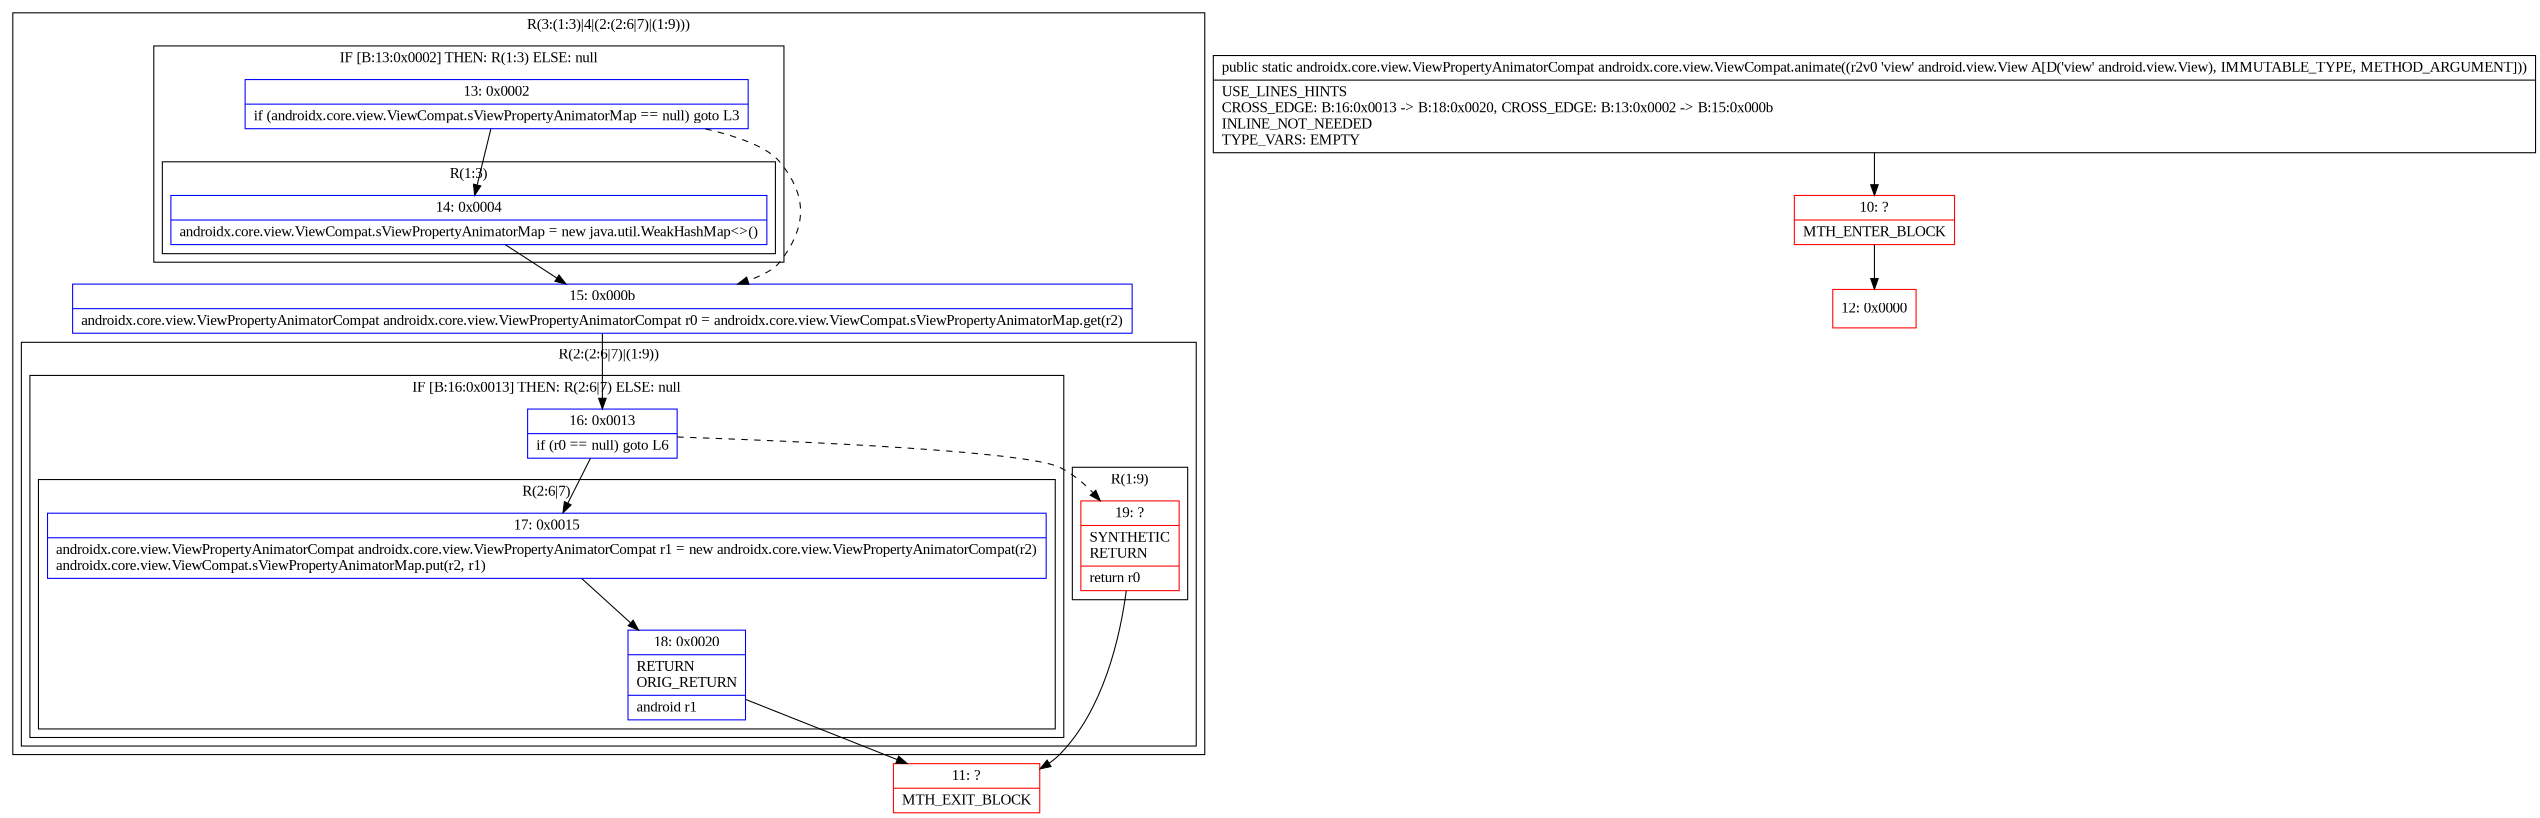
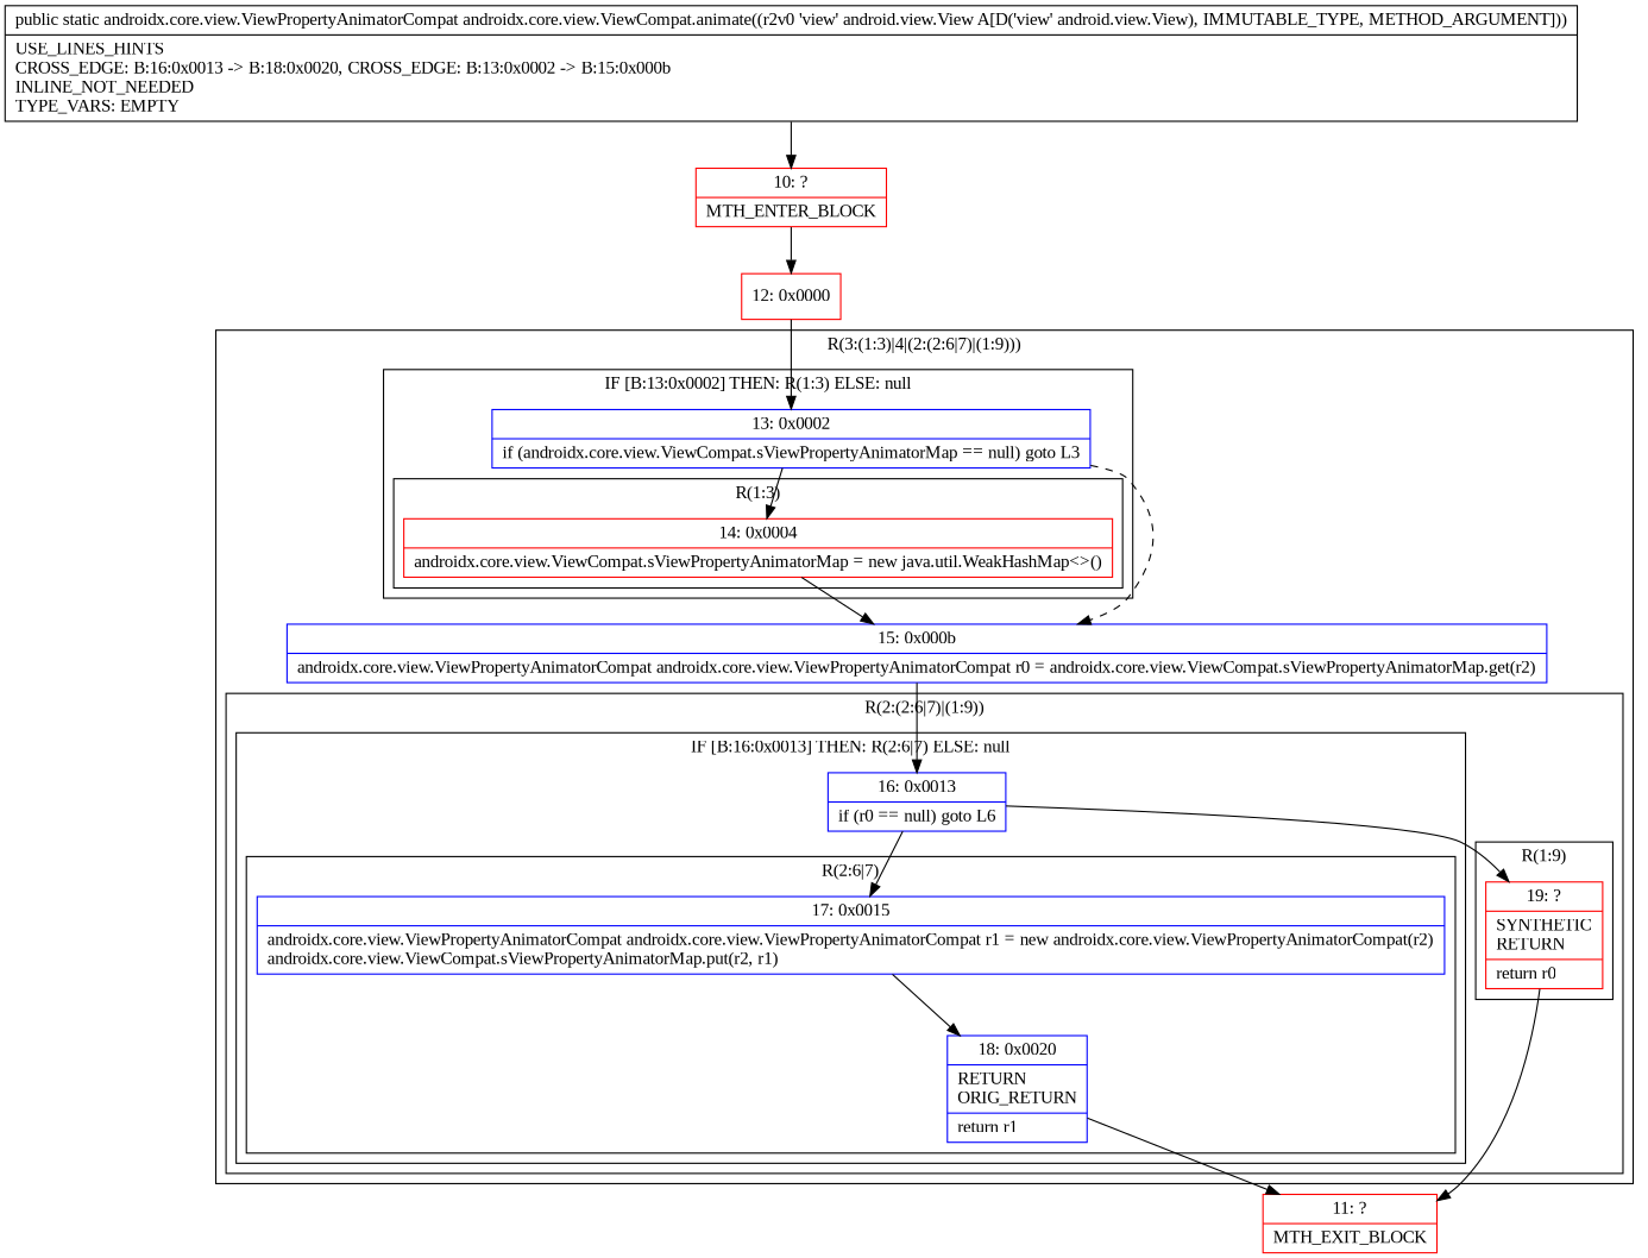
  digraph {
    fontname="Liberation Serif"
    node [color=blue fontname="Liberation Serif" shape=record]
    edge [fontname="Liberation Serif"]
-   n1 [label="{14\:\ 0x0004|androidx.core.view.ViewCompat.sViewPropertyAnimatorMap = new java.util.WeakHashMap\<\>()\l}"]
+   n1 [color=red label="{14\:\ 0x0004|androidx.core.view.ViewCompat.sViewPropertyAnimatorMap = new java.util.WeakHashMap\<\>()\l}"]
    n2 [label="{13\:\ 0x0002|if (androidx.core.view.ViewCompat.sViewPropertyAnimatorMap == null) goto L3\l}"]
    n3 [label="{17\:\ 0x0015|androidx.core.view.ViewPropertyAnimatorCompat androidx.core.view.ViewPropertyAnimatorCompat r1 = new androidx.core.view.ViewPropertyAnimatorCompat(r2)\landroidx.core.view.ViewCompat.sViewPropertyAnimatorMap.put(r2, r1)\l}"]
-   n4 [label="{18\:\ 0x0020|RETURN\lORIG_RETURN\l|android r1\l}"]
+   n4 [label="{18\:\ 0x0020|RETURN\lORIG_RETURN\l|return r1\l}"]
    n5 [label="{16\:\ 0x0013|if (r0 == null) goto L6\l}"]
    n6 [color=red label="{19\:\ ?|SYNTHETIC\lRETURN\l|return r0\l}"]
    n7 [label="{15\:\ 0x000b|androidx.core.view.ViewPropertyAnimatorCompat androidx.core.view.ViewPropertyAnimatorCompat r0 = androidx.core.view.ViewCompat.sViewPropertyAnimatorMap.get(r2)\l}"]
    n8 [color=red label="{11\:\ ?|MTH_EXIT_BLOCK\l}"]
    n9 [color=red label="{10\:\ ?|MTH_ENTER_BLOCK\l}"]
    n10 [color=red label="{12\:\ 0x0000}"]
    n11 [label="{public static androidx.core.view.ViewPropertyAnimatorCompat androidx.core.view.ViewCompat.animate((r2v0 'view' android.view.View A[D('view' android.view.View), IMMUTABLE_TYPE, METHOD_ARGUMENT]))  | USE_LINES_HINTS\lCROSS_EDGE: B:16:0x0013 \-\> B:18:0x0020, CROSS_EDGE: B:13:0x0002 \-\> B:15:0x000b\lINLINE_NOT_NEEDED\lTYPE_VARS: EMPTY\l}" color=""]
    subgraph cluster_1 {
      label="R(3:(1:3)|4|(2:(2:6|7)|(1:9)))"
      n7
      subgraph cluster_2 {
        label="IF [B:13:0x0002] THEN: R(1:3) ELSE: null"
        n2
        subgraph cluster_3 {
          label="R(1:3)"
          n1
        }
      }
      subgraph cluster_4 {
        label="R(2:(2:6|7)|(1:9))"
        subgraph cluster_5 {
          label="IF [B:16:0x0013] THEN: R(2:6|7) ELSE: null"
          n5
          subgraph cluster_6 {
            label="R(2:6|7)"
            n3
            n4
          }
        }
        subgraph cluster_7 {
          label="R(1:9)"
          n6
        }
      }
    }
    n1 -> n7
    n2 -> n1
    n2 -> n7 [style=dashed]
    n3 -> n4
    n4 -> n8
    n5 -> n3
-   n5 -> n6 [style=dashed]
+   n5 -> n6 [style=solid]
    n6 -> n8
    n7 -> n5
    n9 -> n10
+   n10 -> n2
    n11 -> n9
  }
